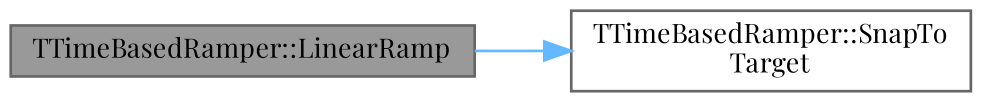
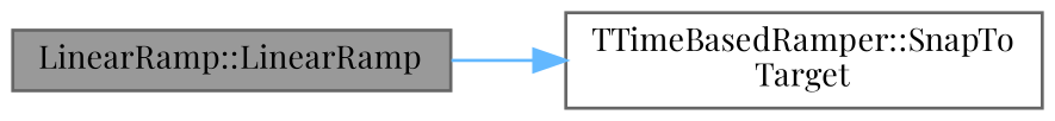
  digraph {
    rankdir=LR
    fontname="Playfair Display"
    node [fontname="Playfair Display" fontsize=10 shape=box style=filled]
-   n1 [color=gray40 fillcolor=grey60 fontcolor=black height=0.2 label="TTimeBasedRamper::LinearRamp" width=0.4]
+   n1 [color=gray40 fillcolor=grey60 fontcolor=black height=0.2 label="LinearRamp::LinearRamp" width=0.4]
    n2 [color=grey40 fillcolor=white height=0.2 label="TTimeBasedRamper::SnapTo\lTarget" width=0.4]
    n1 -> n2 [color=steelblue1 fontname="Playfair Display" fontsize=10 labelfontname=Helvetica labelfontsize=10 style=solid]
  }
